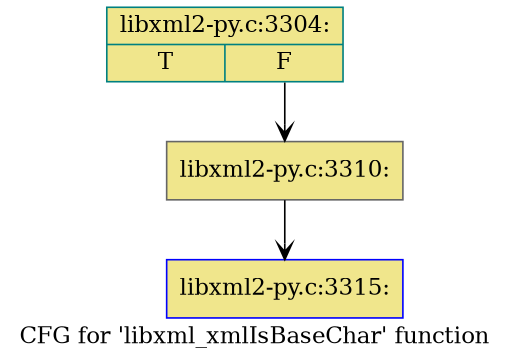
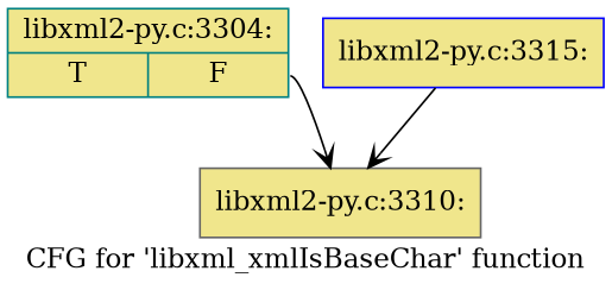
  digraph {
    label="CFG for 'libxml_xmlIsBaseChar' function"
    node [fillcolor=khaki shape=record style=filled]
    edge [arrowhead=vee]
    n1 [color=teal label="{libxml2-py.c:3304:|{<s0>T|<s1>F}}"]
    n2 [color=gray40 label="{libxml2-py.c:3310:}"]
    n3 [color=blue label="{libxml2-py.c:3315:}"]
    n1 -> n2 [tailport=s1]
-   n2 -> n3
+   n3 -> n2
  }
